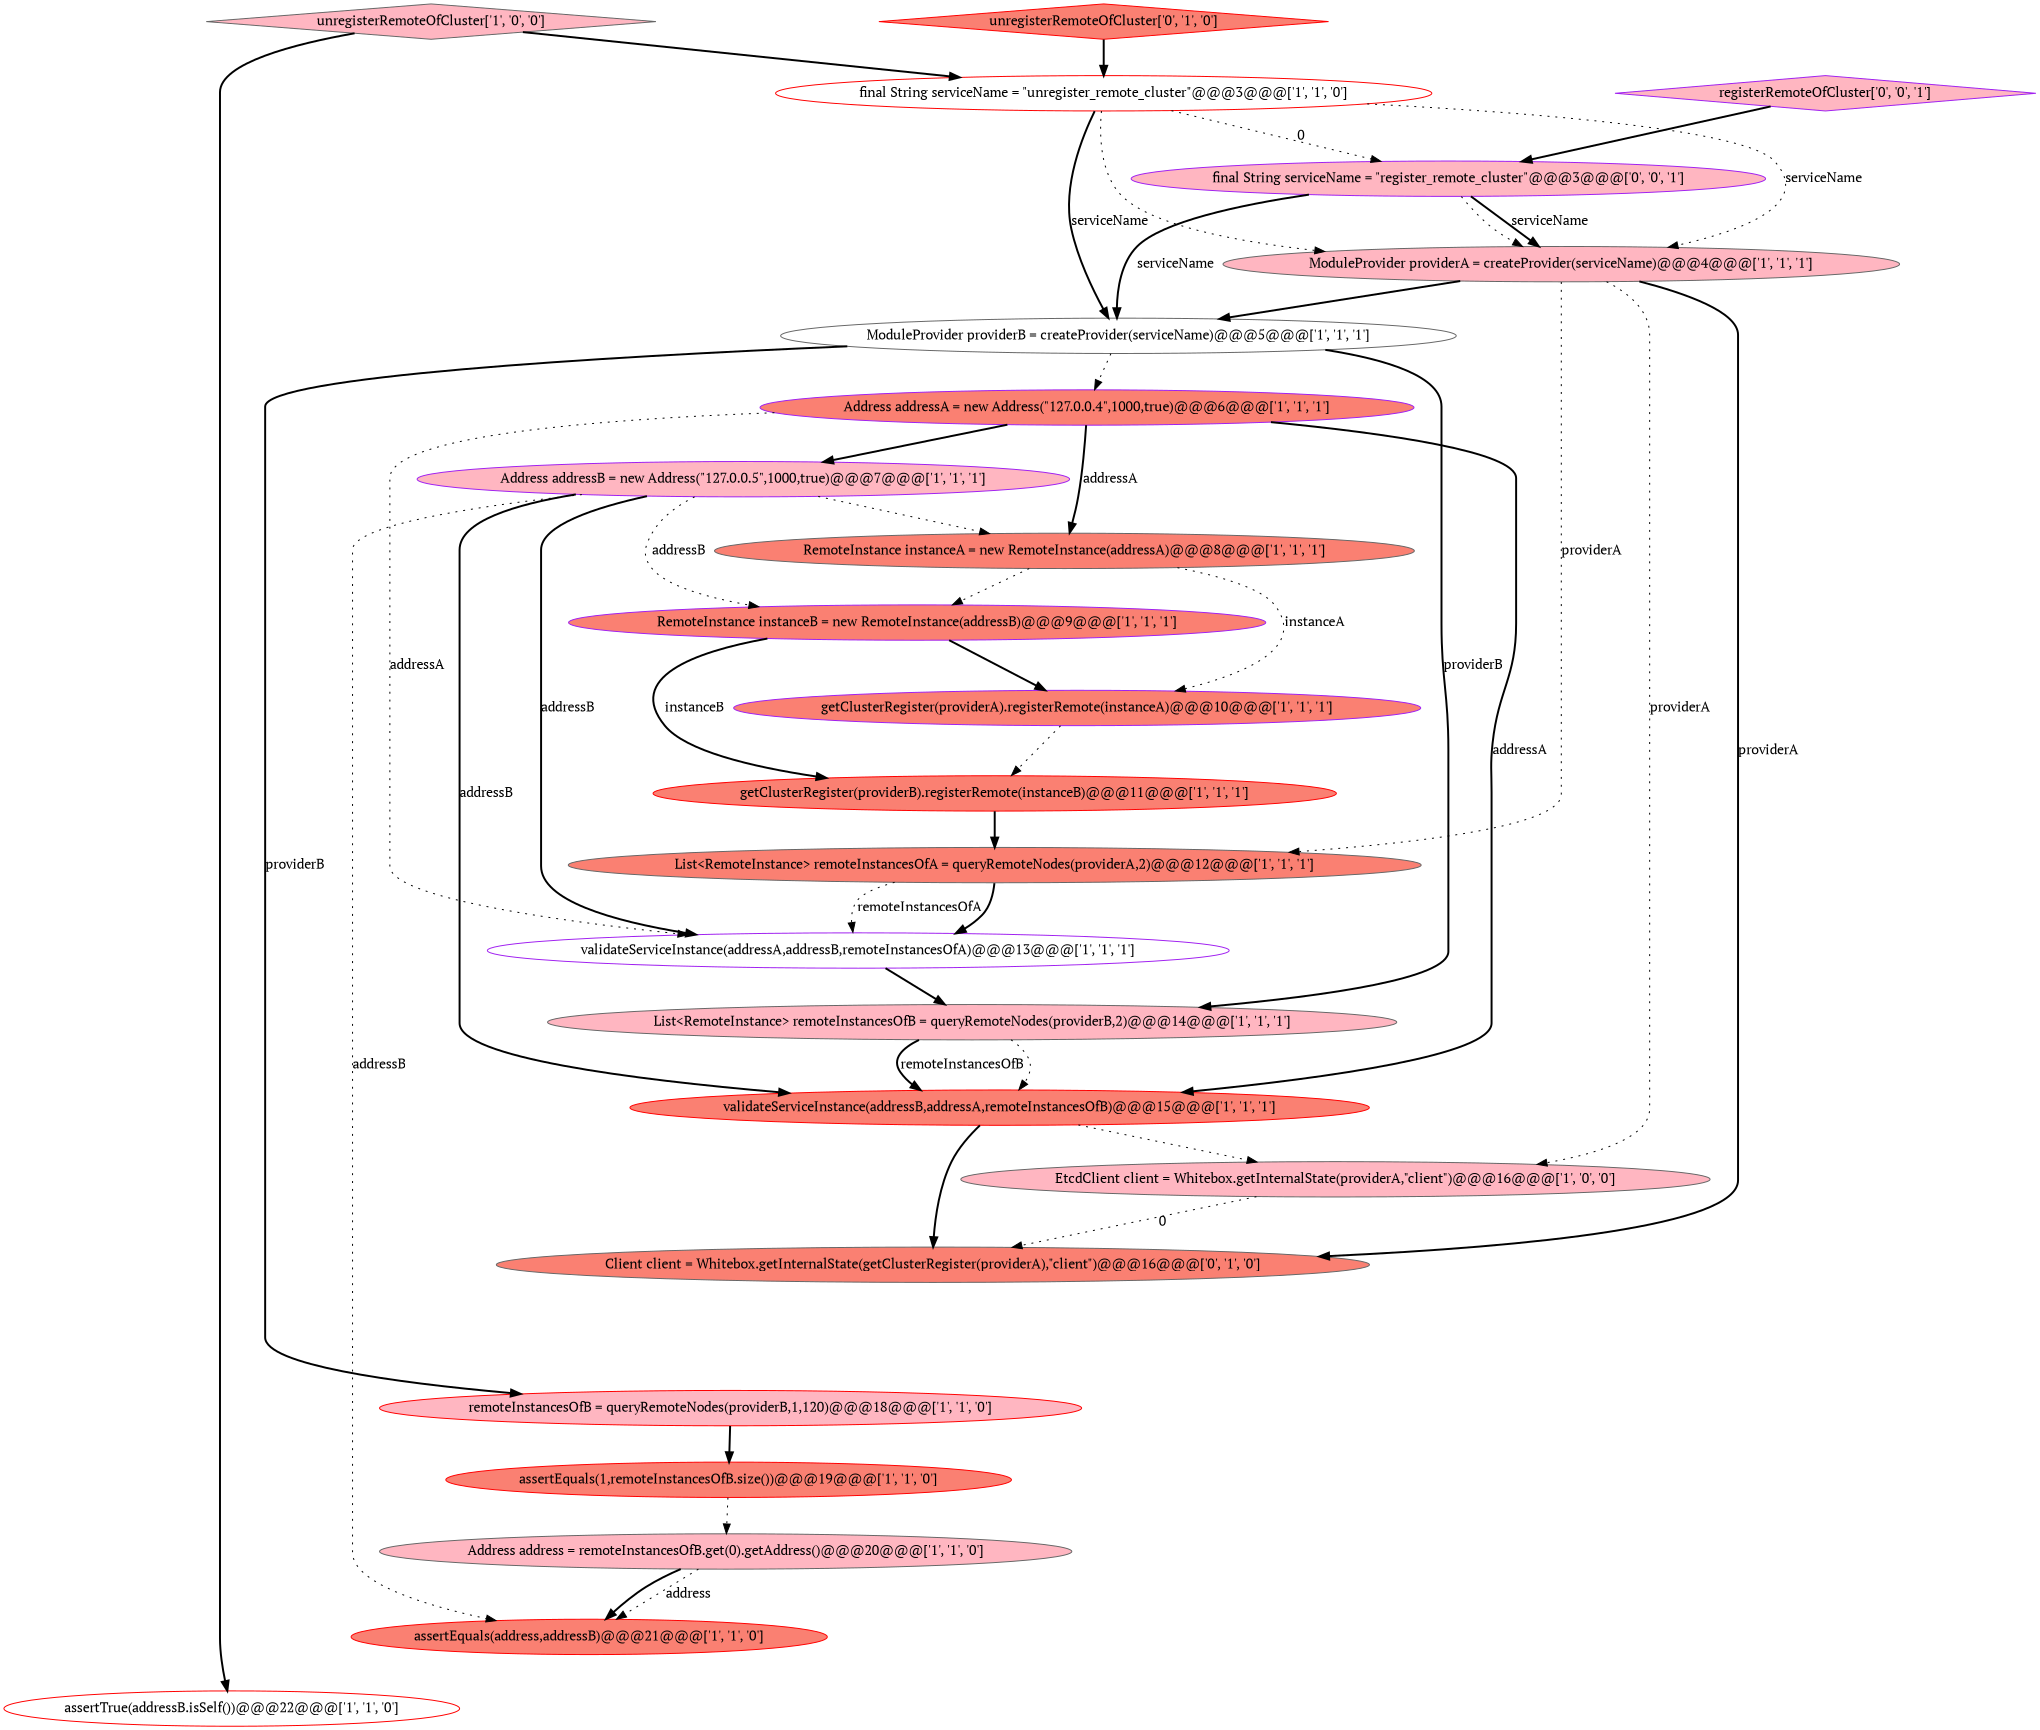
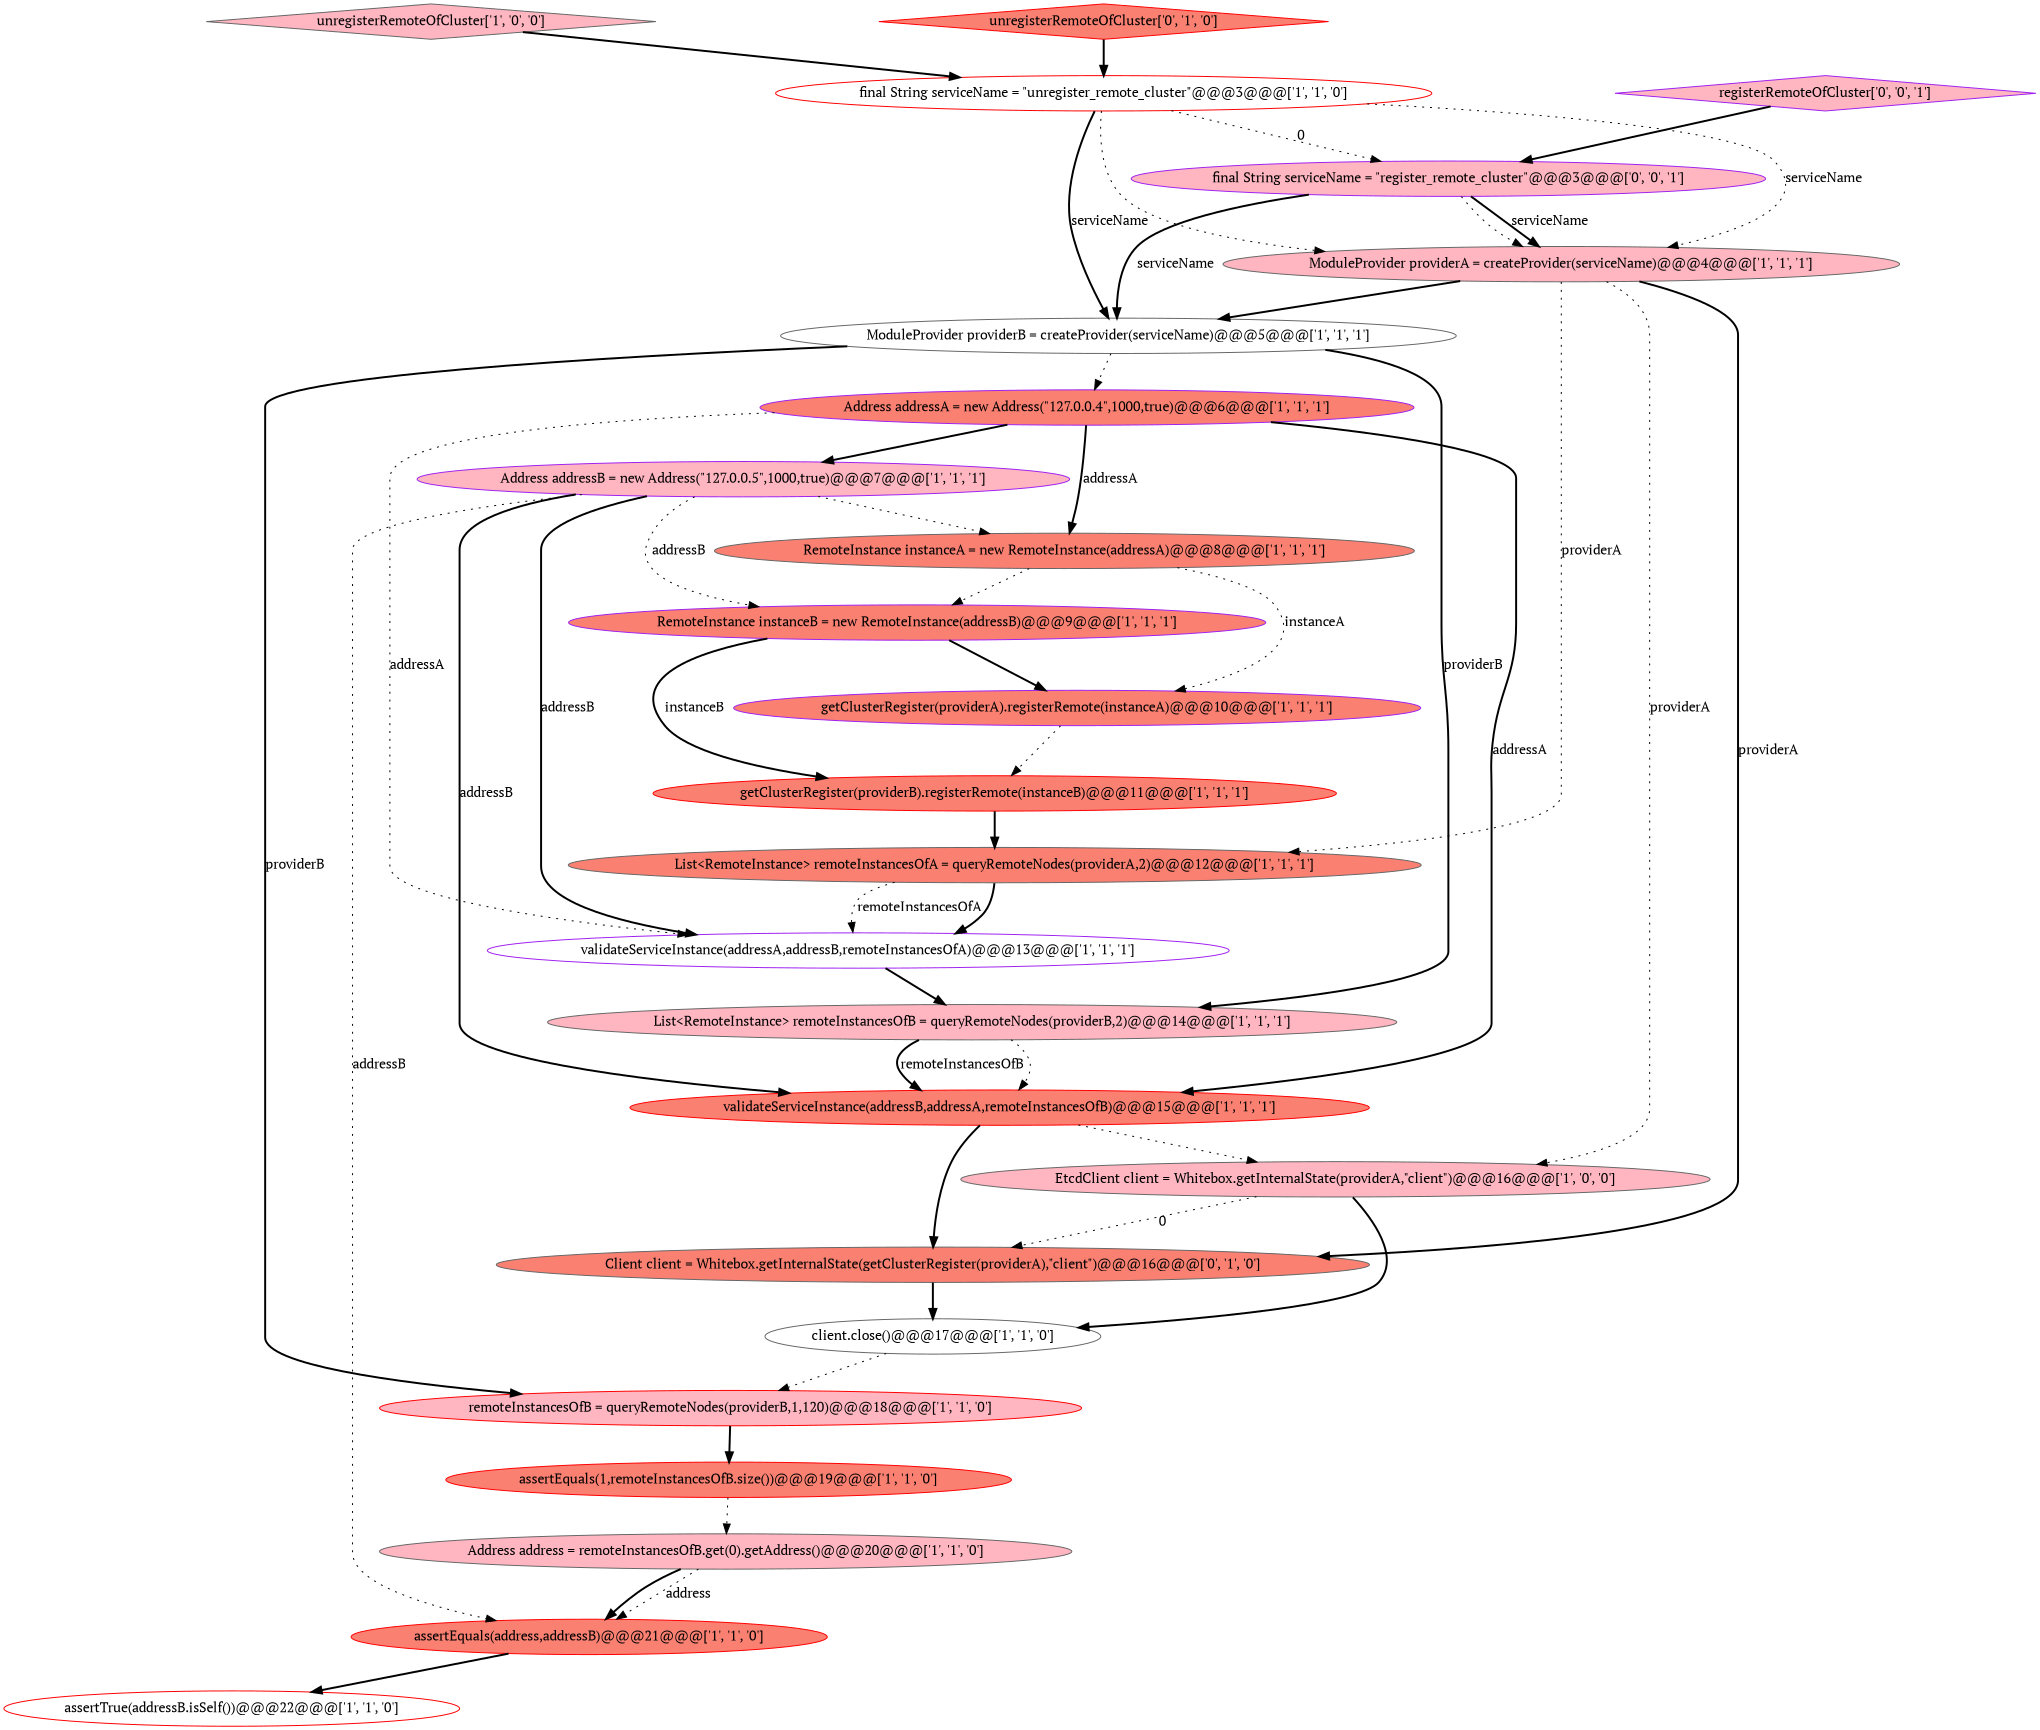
  digraph {
    fontname="PT Serif"
    node [color=gray40 fillcolor=salmon fontname="PT Serif" shape=ellipse style=filled]
    edge [fontname="PT Serif" style=bold]
    n1 [color=purple fillcolor=lightpink label="registerRemoteOfCluster['0', '0', '1']" shape=diamond]
    n2 [color=purple fillcolor=lightpink label="final String serviceName = \"register_remote_cluster\"@@@3@@@['0', '0', '1']"]
    n3 [fillcolor=lightpink label="ModuleProvider providerA = createProvider(serviceName)@@@4@@@['1', '1', '1']"]
    n4 [fillcolor=white label="ModuleProvider providerB = createProvider(serviceName)@@@5@@@['1', '1', '1']"]
    n5 [color=red fillcolor=white label="final String serviceName = \"unregister_remote_cluster\"@@@3@@@['1', '1', '0']"]
    n6 [fillcolor=lightpink label="EtcdClient client = Whitebox.getInternalState(providerA,\"client\")@@@16@@@['1', '0', '0']"]
    n7 [label="Client client = Whitebox.getInternalState(getClusterRegister(providerA),\"client\")@@@16@@@['0', '1', '0']"]
    n8 [label="List<RemoteInstance> remoteInstancesOfA = queryRemoteNodes(providerA,2)@@@12@@@['1', '1', '1']"]
    n9 [fillcolor=lightpink label="List<RemoteInstance> remoteInstancesOfB = queryRemoteNodes(providerB,2)@@@14@@@['1', '1', '1']"]
    n10 [color=red fillcolor=lightpink label="remoteInstancesOfB = queryRemoteNodes(providerB,1,120)@@@18@@@['1', '1', '0']"]
    n11 [color=purple label="Address addressA = new Address(\"127.0.0.4\",1000,true)@@@6@@@['1', '1', '1']"]
+   n12 [fillcolor=white label="client.close()@@@17@@@['1', '1', '0']"]
    n13 [color=red label="getClusterRegister(providerB).registerRemote(instanceB)@@@11@@@['1', '1', '1']"]
    n14 [color=purple fillcolor=white label="validateServiceInstance(addressA,addressB,remoteInstancesOfA)@@@13@@@['1', '1', '1']"]
    n15 [color=red label="validateServiceInstance(addressB,addressA,remoteInstancesOfB)@@@15@@@['1', '1', '1']"]
    n16 [fillcolor=lightpink label="unregisterRemoteOfCluster['1', '0', '0']" shape=diamond]
    n17 [color=red label="assertEquals(1,remoteInstancesOfB.size())@@@19@@@['1', '1', '0']"]
    n18 [fillcolor=lightpink label="Address address = remoteInstancesOfB.get(0).getAddress()@@@20@@@['1', '1', '0']"]
    n19 [color=red fillcolor=white label="assertTrue(addressB.isSelf())@@@22@@@['1', '1', '0']"]
    n20 [color=red label="assertEquals(address,addressB)@@@21@@@['1', '1', '0']"]
    n21 [label="RemoteInstance instanceA = new RemoteInstance(addressA)@@@8@@@['1', '1', '1']"]
    n22 [color=purple label="RemoteInstance instanceB = new RemoteInstance(addressB)@@@9@@@['1', '1', '1']"]
    n23 [color=purple label="getClusterRegister(providerA).registerRemote(instanceA)@@@10@@@['1', '1', '1']"]
    n24 [color=purple fillcolor=lightpink label="Address addressB = new Address(\"127.0.0.5\",1000,true)@@@7@@@['1', '1', '1']"]
    n25 [color=red label="unregisterRemoteOfCluster['0', '1', '0']" shape=diamond]
    n1 -> n2
    n2 -> n3 [label=serviceName]
    n2 -> n3 [style=dotted]
    n2 -> n4 [label=serviceName]
    n3 -> n4
    n3 -> n6 [label=providerA style=dotted]
    n3 -> n7 [label=providerA]
    n3 -> n8 [label=providerA style=dotted]
    n4 -> n9 [label=providerB]
    n4 -> n10 [label=providerB]
    n4 -> n11 [style=dotted]
    n5 -> n2 [label=0 style=dotted]
    n5 -> n3 [style=dotted]
    n5 -> n3 [label=serviceName style=dotted]
    n5 -> n4 [label=serviceName]
    n6 -> n7 [label=0 style=dotted]
+   n6 -> n12
+   n7 -> n12
    n8 -> n14 [label=remoteInstancesOfA style=dotted]
    n8 -> n14
    n9 -> n15 [style=dotted]
    n9 -> n15 [label=remoteInstancesOfB]
    n10 -> n17
    n11 -> n14 [label=addressA style=dotted]
    n11 -> n15 [label=addressA]
    n11 -> n21 [label=addressA]
    n11 -> n24
+   n12 -> n10 [style=dotted]
    n13 -> n8
    n14 -> n9
    n15 -> n6 [style=dotted]
    n15 -> n7
    n16 -> n5
    n17 -> n18 [style=dotted]
    n18 -> n20 [label=address style=dotted]
    n18 -> n20
-   n16 -> n19
+   n20 -> n19
    n21 -> n22 [style=dotted]
    n21 -> n23 [label=instanceA style=dotted]
    n22 -> n13 [label=instanceB]
    n22 -> n23
    n23 -> n13 [style=dotted]
    n24 -> n14 [label=addressB]
    n24 -> n15 [label=addressB]
    n24 -> n20 [label=addressB style=dotted]
    n24 -> n21 [style=dotted]
    n24 -> n22 [label=addressB style=dotted]
    n25 -> n5
  }
